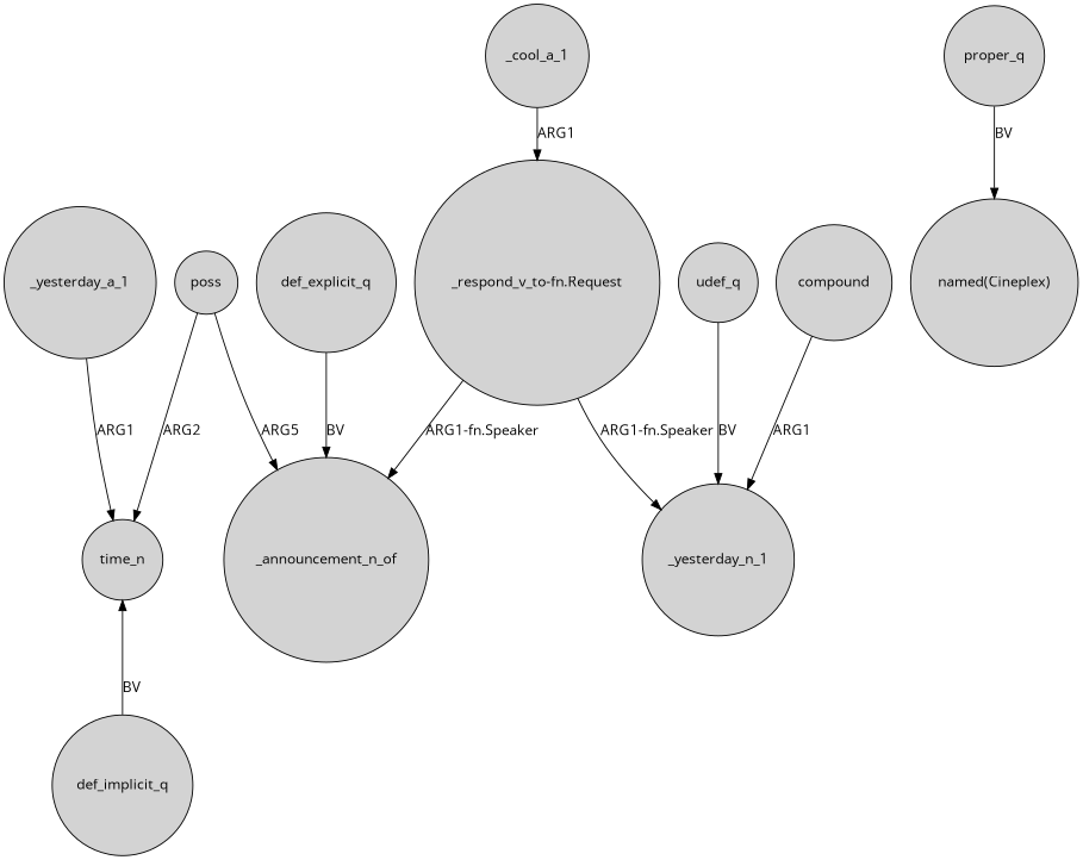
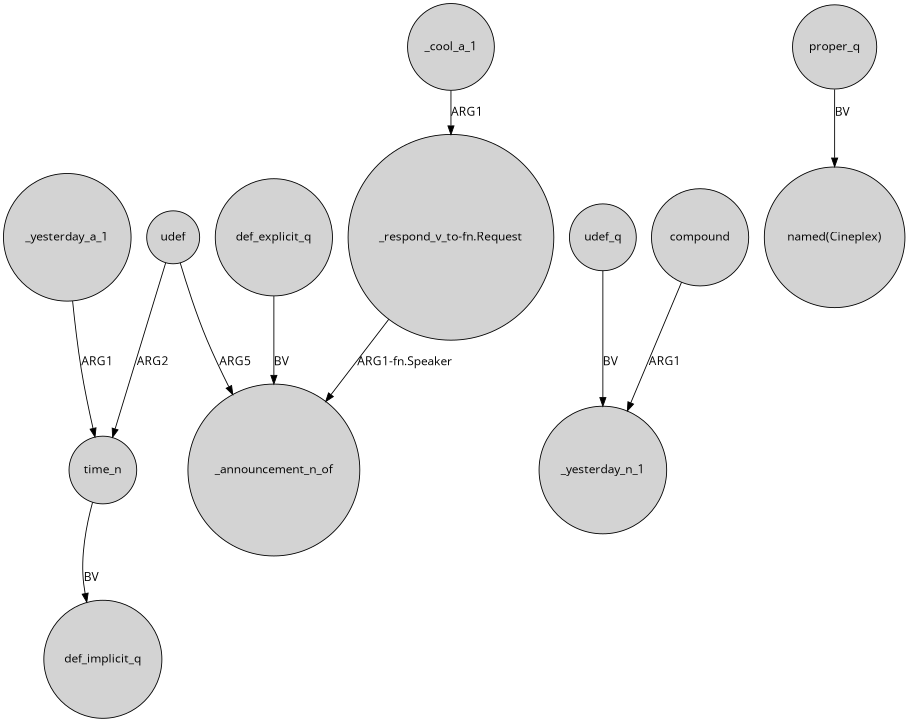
  digraph {
    fontname="Open Sans"
    node [fontname="Open Sans" shape=circle style=filled]
    edge [fontname="Open Sans"]
-   poss
+   poss [label=udef]
    time_n
    _announcement_n_of
    _yesterday_a_1
    proper_q
    "named(Cineplex)"
    n7 [label=_yesterday_n_1]
    compound
    "_respond_v_to-fn.Request"
    udef_q
    def_explicit_q
    def_implicit_q
    _cool_a_1
    poss -> time_n [label=ARG2]
    poss -> _announcement_n_of [label=ARG5]
    _yesterday_a_1 -> time_n [label=ARG1]
    proper_q -> "named(Cineplex)" [label=BV]
    compound -> n7 [label=ARG1]
    "_respond_v_to-fn.Request" -> _announcement_n_of [label="ARG1-fn.Speaker"]
-   "_respond_v_to-fn.Request" -> n7 [label="ARG1-fn.Speaker"]
    udef_q -> n7 [label=BV]
    def_explicit_q -> _announcement_n_of [label=BV]
-   def_implicit_q -> time_n [label=BV]
+   time_n -> def_implicit_q [label=BV]
    _cool_a_1 -> "_respond_v_to-fn.Request" [label=ARG1]
  }
